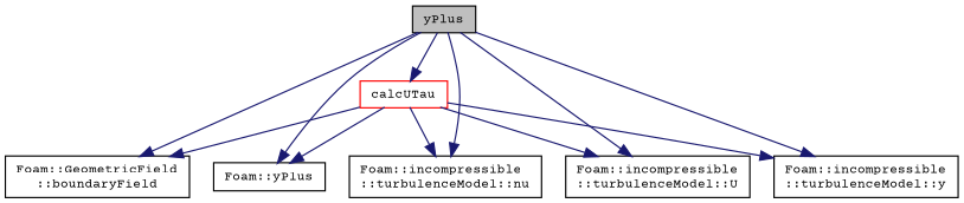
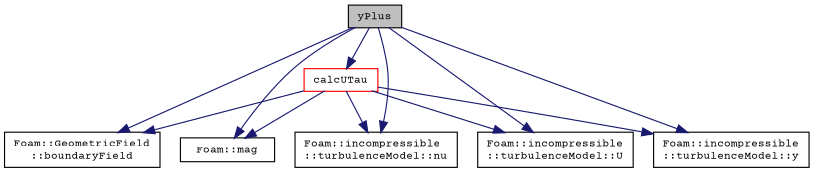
  digraph {
    fontname="Courier Prime"
    rankdir=TB
    node [color=black fontname="Courier Prime" fontsize=10 shape=record]
    edge [color=midnightblue fontname="Courier Prime" fontsize=10 labelfontname=FreeSans labelfontsize=10 style=solid]
    n1 [fillcolor=grey75 fontcolor=black height=0.2 label=yPlus style=filled width=0.4]
    n2 [height=0.2 label="Foam::GeometricField\l::boundaryField" width=0.4]
    n3 [color=red height=0.2 label=calcUTau width=0.4]
-   n4 [height=0.2 label="Foam::yPlus" width=0.4]
+   n4 [height=0.2 label="Foam::mag" width=0.4]
    n5 [height=0.2 label="Foam::incompressible\l::turbulenceModel::nu" width=0.4]
    n6 [height=0.2 label="Foam::incompressible\l::turbulenceModel::U" width=0.4]
    n7 [height=0.2 label="Foam::incompressible\l::turbulenceModel::y" width=0.4]
    n1 -> n2
    n1 -> n3
    n1 -> n4
    n1 -> n5
    n1 -> n6
    n1 -> n7
    n3 -> n2
    n3 -> n4
    n3 -> n5
    n3 -> n6
    n3 -> n7
  }
